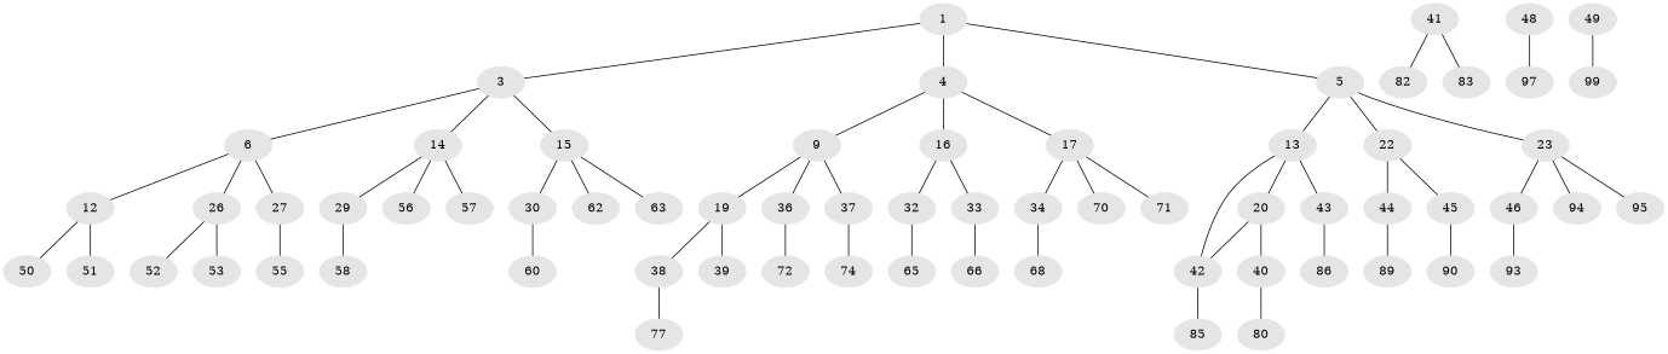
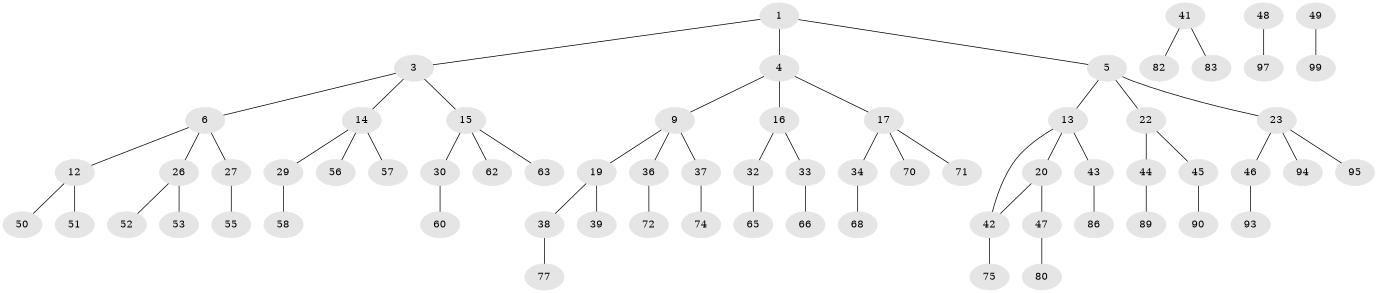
  graph {
    node [color=gray90 style=filled latent=0.2]
    1 [super="+2" latent=""]
    3 [latent=1 super="+7"]
    4 [latent=0.5 super="+8"]
    5 [latent=0.5 super="+11"]
    6 [latent=0.5 super="+13"]
    14 [latent=0.333333 super="+28"]
    15 [latent=0.333333 super="+31"]
    9 [latent=0.333333 super="+18"]
    16 [latent=0.25]
    17 [latent=0.25 super="+35"]
    n11 [label=13 latent=0.333333 super="+21"]
    22 [latent=0.25]
    23 [latent=0.25 super="+47"]
    12 [latent=0.333333 super="+25"]
    26 [latent=0.25]
    27 [latent=0.25 super="+54"]
    29 [latent=0.25 super="+59"]
    56
    57
    30 [latent=0.25 super="+61"]
    62
    63
    19 [latent=0.25]
    36 [super="+73"]
    37 [super="+75"]
    32 [super="+64"]
    33 [super="+67"]
    34 [super="+69"]
    70 [latent=0.166667]
    71 [latent=0.166667]
    20 [latent=0.25]
    42 [super="+84"]
    43 [super="+87"]
    44 [super="+88"]
    45 [super="+91"]
    46 [super="+92"]
    94 [latent=0.166667]
    95 [latent=0.166667]
    50 [super="+100"]
    51
    52
    53
    55
    38 [super="+76"]
    39 [super="+79"]
    72 [latent=0.166667]
    74 [latent=0.166667]
-   40 [super="+81"]
-   85 [latent=0.166667]
+   40 [super="+81" label=47]
+   85 [latent=0.166667 label=75]
    86 [latent=0.166667]
    58
    60
    65 [latent=0.166667]
    66 [latent=0.166667]
    68 [latent=0.166667]
    77 [latent=0.166667]
    80 [latent=0.166667]
    82 [latent=0.166667]
    41
    83 [latent=0.166667]
    89 [latent=0.166667]
    90 [latent=0.166667]
    93 [latent=0.166667]
    48 [super="+96"]
    97 [latent=0.166667]
    49 [super="+98"]
    99 [latent=0.166667]
    1 -- 3
    1 -- 4
    1 -- 5
    3 -- 6
    3 -- 14
    3 -- 15
    4 -- 9
    4 -- 16
    4 -- 17
    5 -- n11
    5 -- 22
    5 -- 23
    6 -- 12
    6 -- 26
    6 -- 27
    14 -- 29
    14 -- 56
    14 -- 57
    15 -- 30
    15 -- 62
    15 -- 63
    9 -- 19
    9 -- 36
    9 -- 37
    16 -- 32
    16 -- 33
    17 -- 34
    17 -- 70
    17 -- 71
    n11 -- 20
    n11 -- 42
    n11 -- 43
    22 -- 44
    22 -- 45
    23 -- 46
    23 -- 94
    23 -- 95
    12 -- 50
    12 -- 51
    26 -- 52
    26 -- 53
    27 -- 55
    29 -- 58
    30 -- 60
    19 -- 38
    19 -- 39
    36 -- 72
    37 -- 74
    32 -- 65
    33 -- 66
    34 -- 68
    20 -- 42
    20 -- 40
    42 -- 85
    43 -- 86
    44 -- 89
    45 -- 90
    46 -- 93
    38 -- 77
    40 -- 80
    41 -- 82
    41 -- 83
    48 -- 97
    49 -- 99
  }
